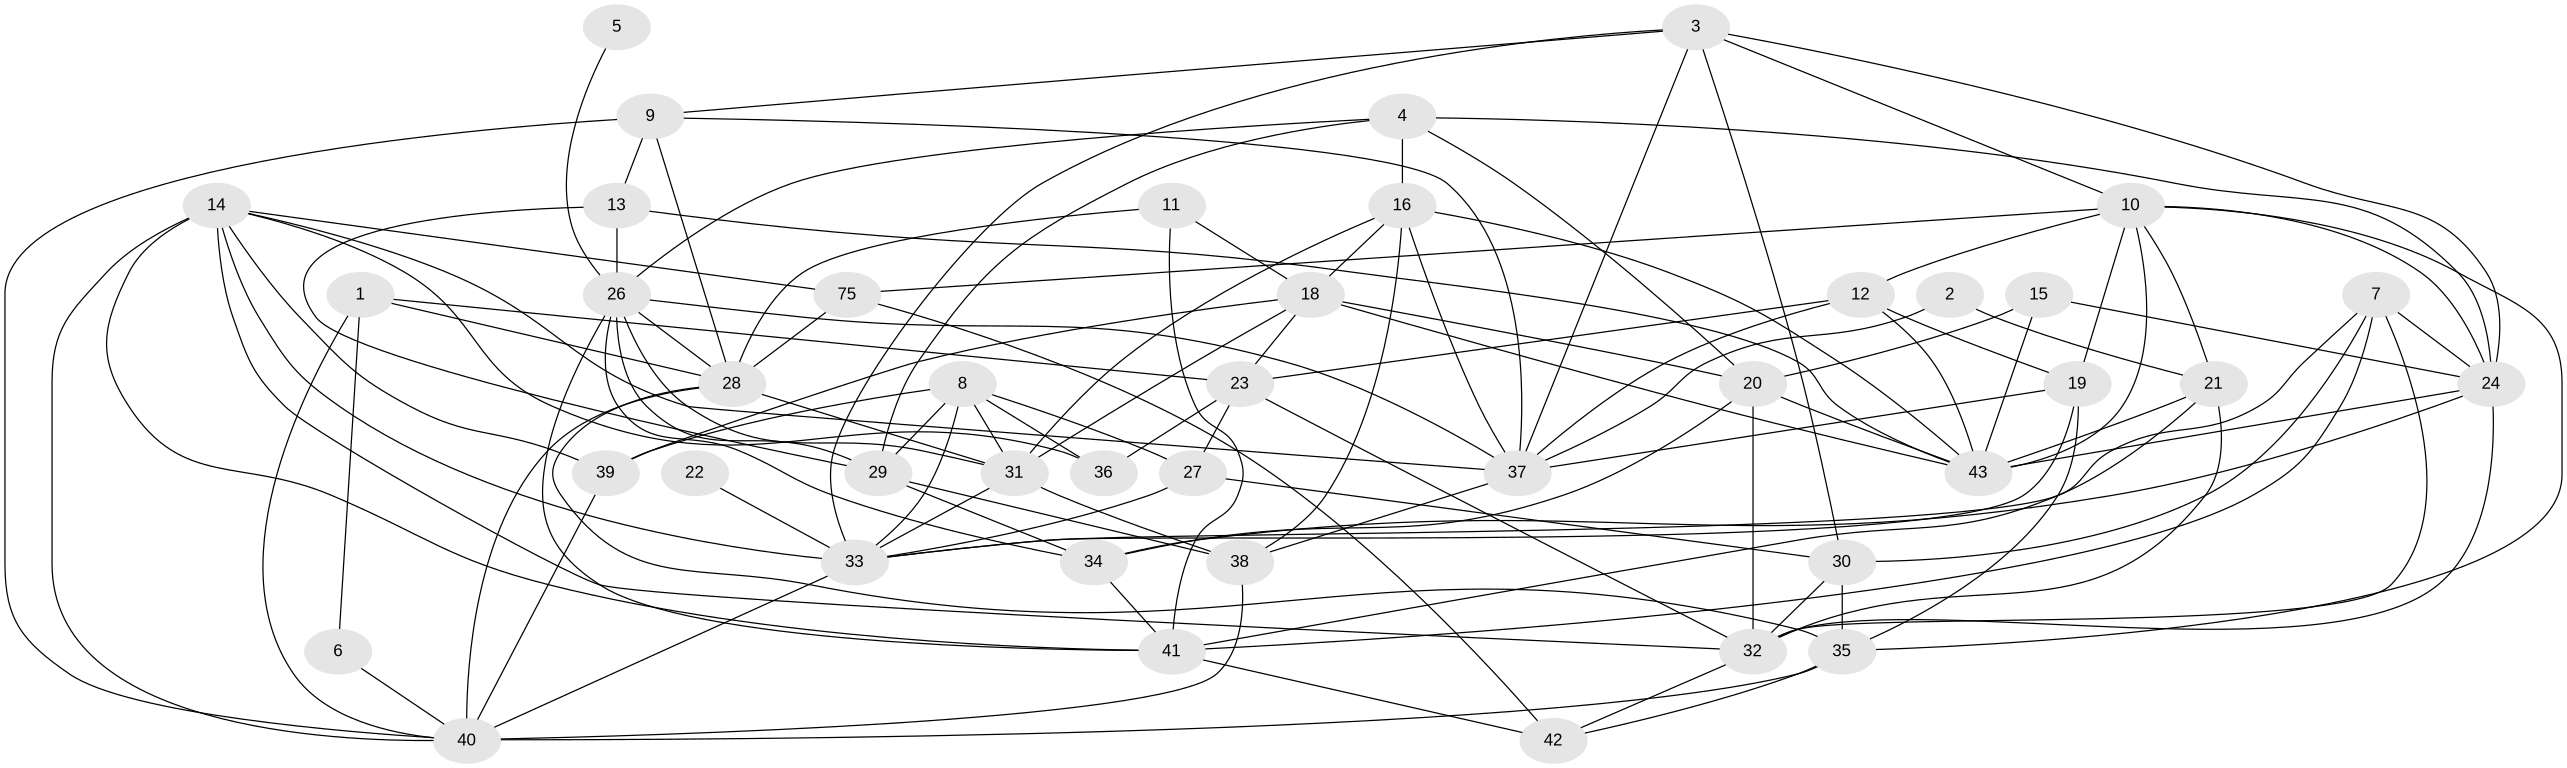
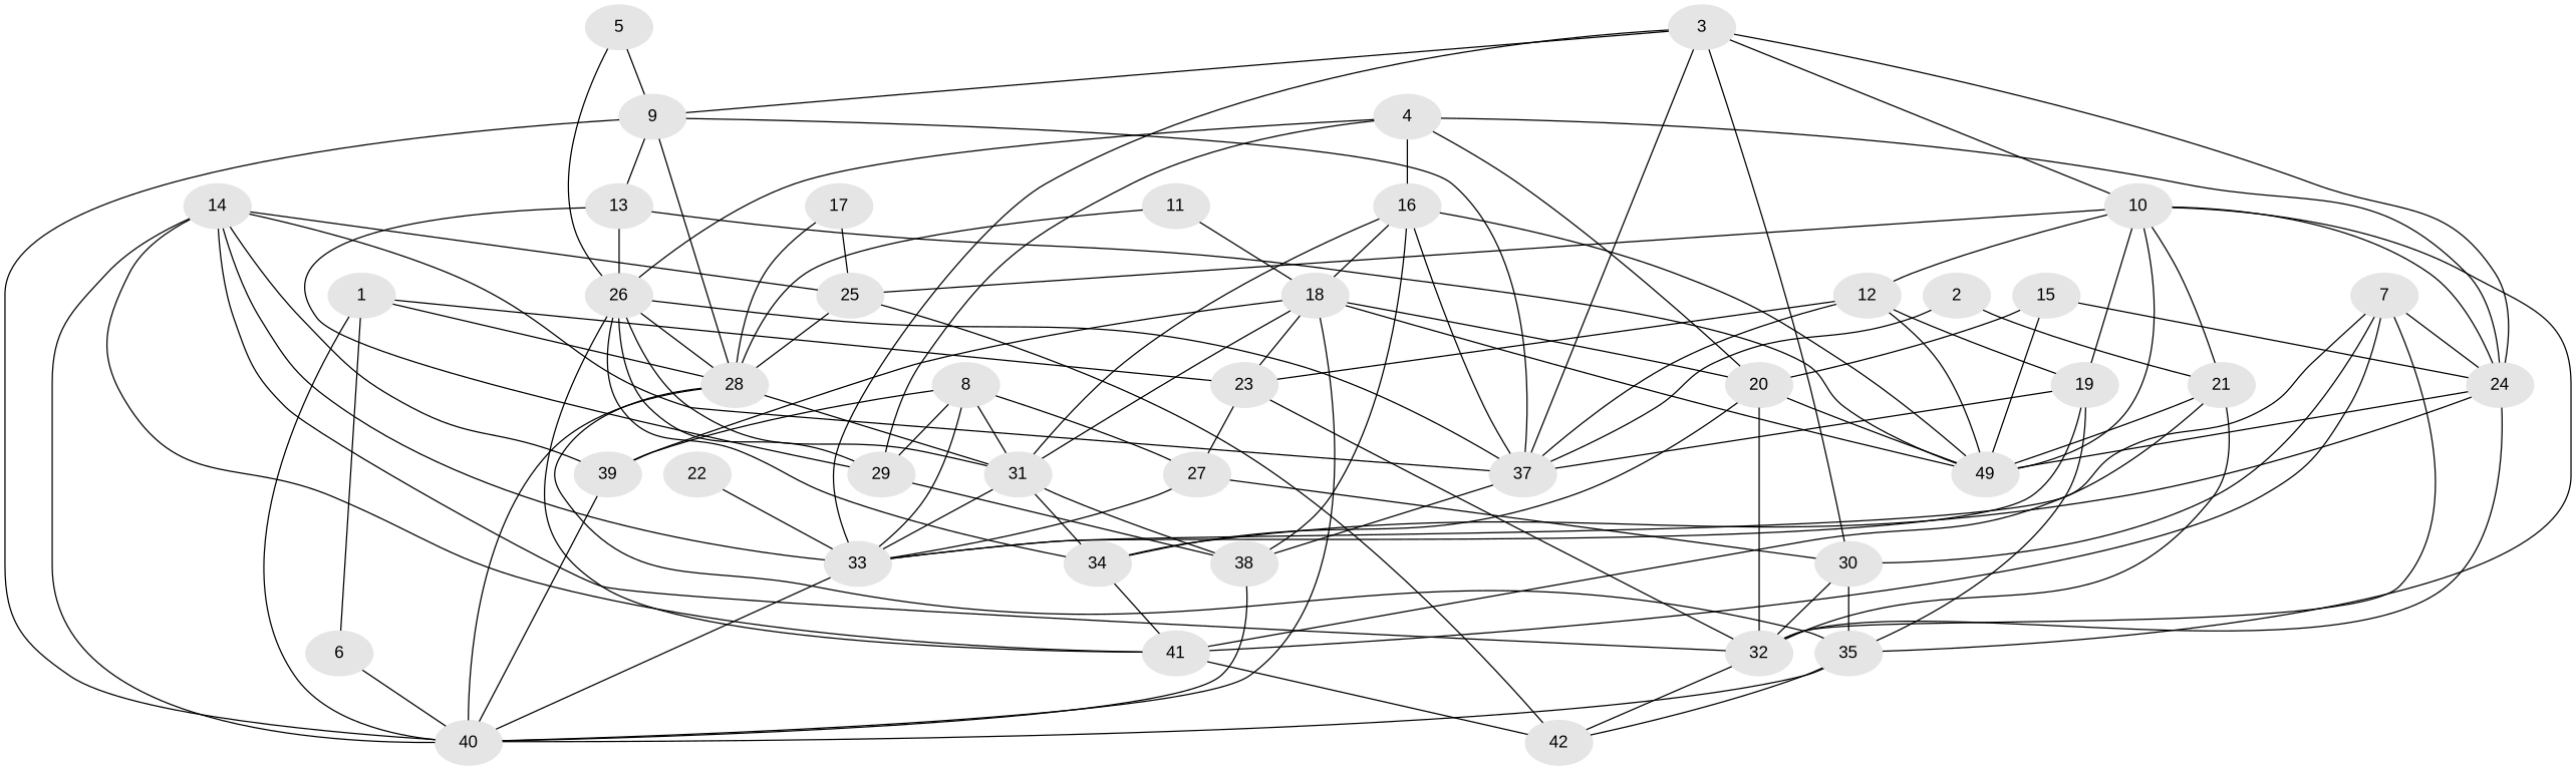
  graph {
    fontname="Liberation Sans"
    node [color=gray90 fontname="Liberation Sans" style=filled]
    edge [fontname="Liberation Sans" weight=1.0]
    1
    6
    23
    28
    40
    32
    27
-   36
    31
    35
    29
    38
    34
    2
    21
    37
    41
-   43
+   43 [label=49]
    3
    9
    10
    24
    30
    33
    13
    12
    19
-   25 [label=75]
+   25
    4
    16
    20
    26
    18
    5
    7
    42
    8
    39
    11
    14
    15
+   17
    22
    1 -- 6
    1 -- 23
    1 -- 28
    1 -- 40
    6 -- 40
    23 -- 32
    23 -- 27
-   23 -- 36
    28 -- 40
    28 -- 31
    28 -- 35
    32 -- 42
    27 -- 30
    27 -- 33
    31 -- 38
    31 -- 33
    35 -- 40
    35 -- 42
    29 -- 38
-   29 -- 34
+   31 -- 34
    38 -- 40
    34 -- 41
    2 -- 21
    2 -- 37
    21 -- 32
    21 -- 41
    21 -- 43 [weight=2.0]
    37 -- 38
    41 -- 42
    3 -- 37
    3 -- 9
    3 -- 10
    3 -- 24
    3 -- 30
    3 -- 33
    9 -- 28
    9 -- 40
    9 -- 37
    9 -- 13
    10 -- 35
    10 -- 21
    10 -- 43
    10 -- 24
    10 -- 12
    10 -- 19
    10 -- 25
    24 -- 32
    24 -- 34
    24 -- 43
    30 -- 32
    30 -- 35
    33 -- 40
    13 -- 29
    13 -- 43
    13 -- 26
    12 -- 23
    12 -- 37
    12 -- 43
    12 -- 19
    19 -- 35
    19 -- 37
    19 -- 33
    25 -- 28
    25 -- 42
    4 -- 29
    4 -- 24
    4 -- 16
    4 -- 20
    4 -- 26
    16 -- 31
    16 -- 38
    16 -- 37
    16 -- 43
    16 -- 18
    20 -- 32
    20 -- 34
    20 -- 43
    26 -- 28
    26 -- 31
    26 -- 29
    26 -- 34
    26 -- 37
    26 -- 41
    18 -- 23
+   18 -- 40
    18 -- 31
    18 -- 43
    18 -- 20
    18 -- 39
+   5 -- 9
    5 -- 26
    7 -- 32
    7 -- 41
    7 -- 24
    7 -- 30
    7 -- 33
    8 -- 27
-   8 -- 36
    8 -- 31
    8 -- 29
    8 -- 33
    8 -- 39
    39 -- 40
    11 -- 28
-   11 -- 41
    11 -- 18
    14 -- 40
    14 -- 32
-   14 -- 36
    14 -- 37
    14 -- 41
    14 -- 33
    14 -- 25
    14 -- 39
    15 -- 43 [weight=2.0]
    15 -- 24
    15 -- 20
+   17 -- 28
+   17 -- 25
    22 -- 33 [weight=2.0]
  }
